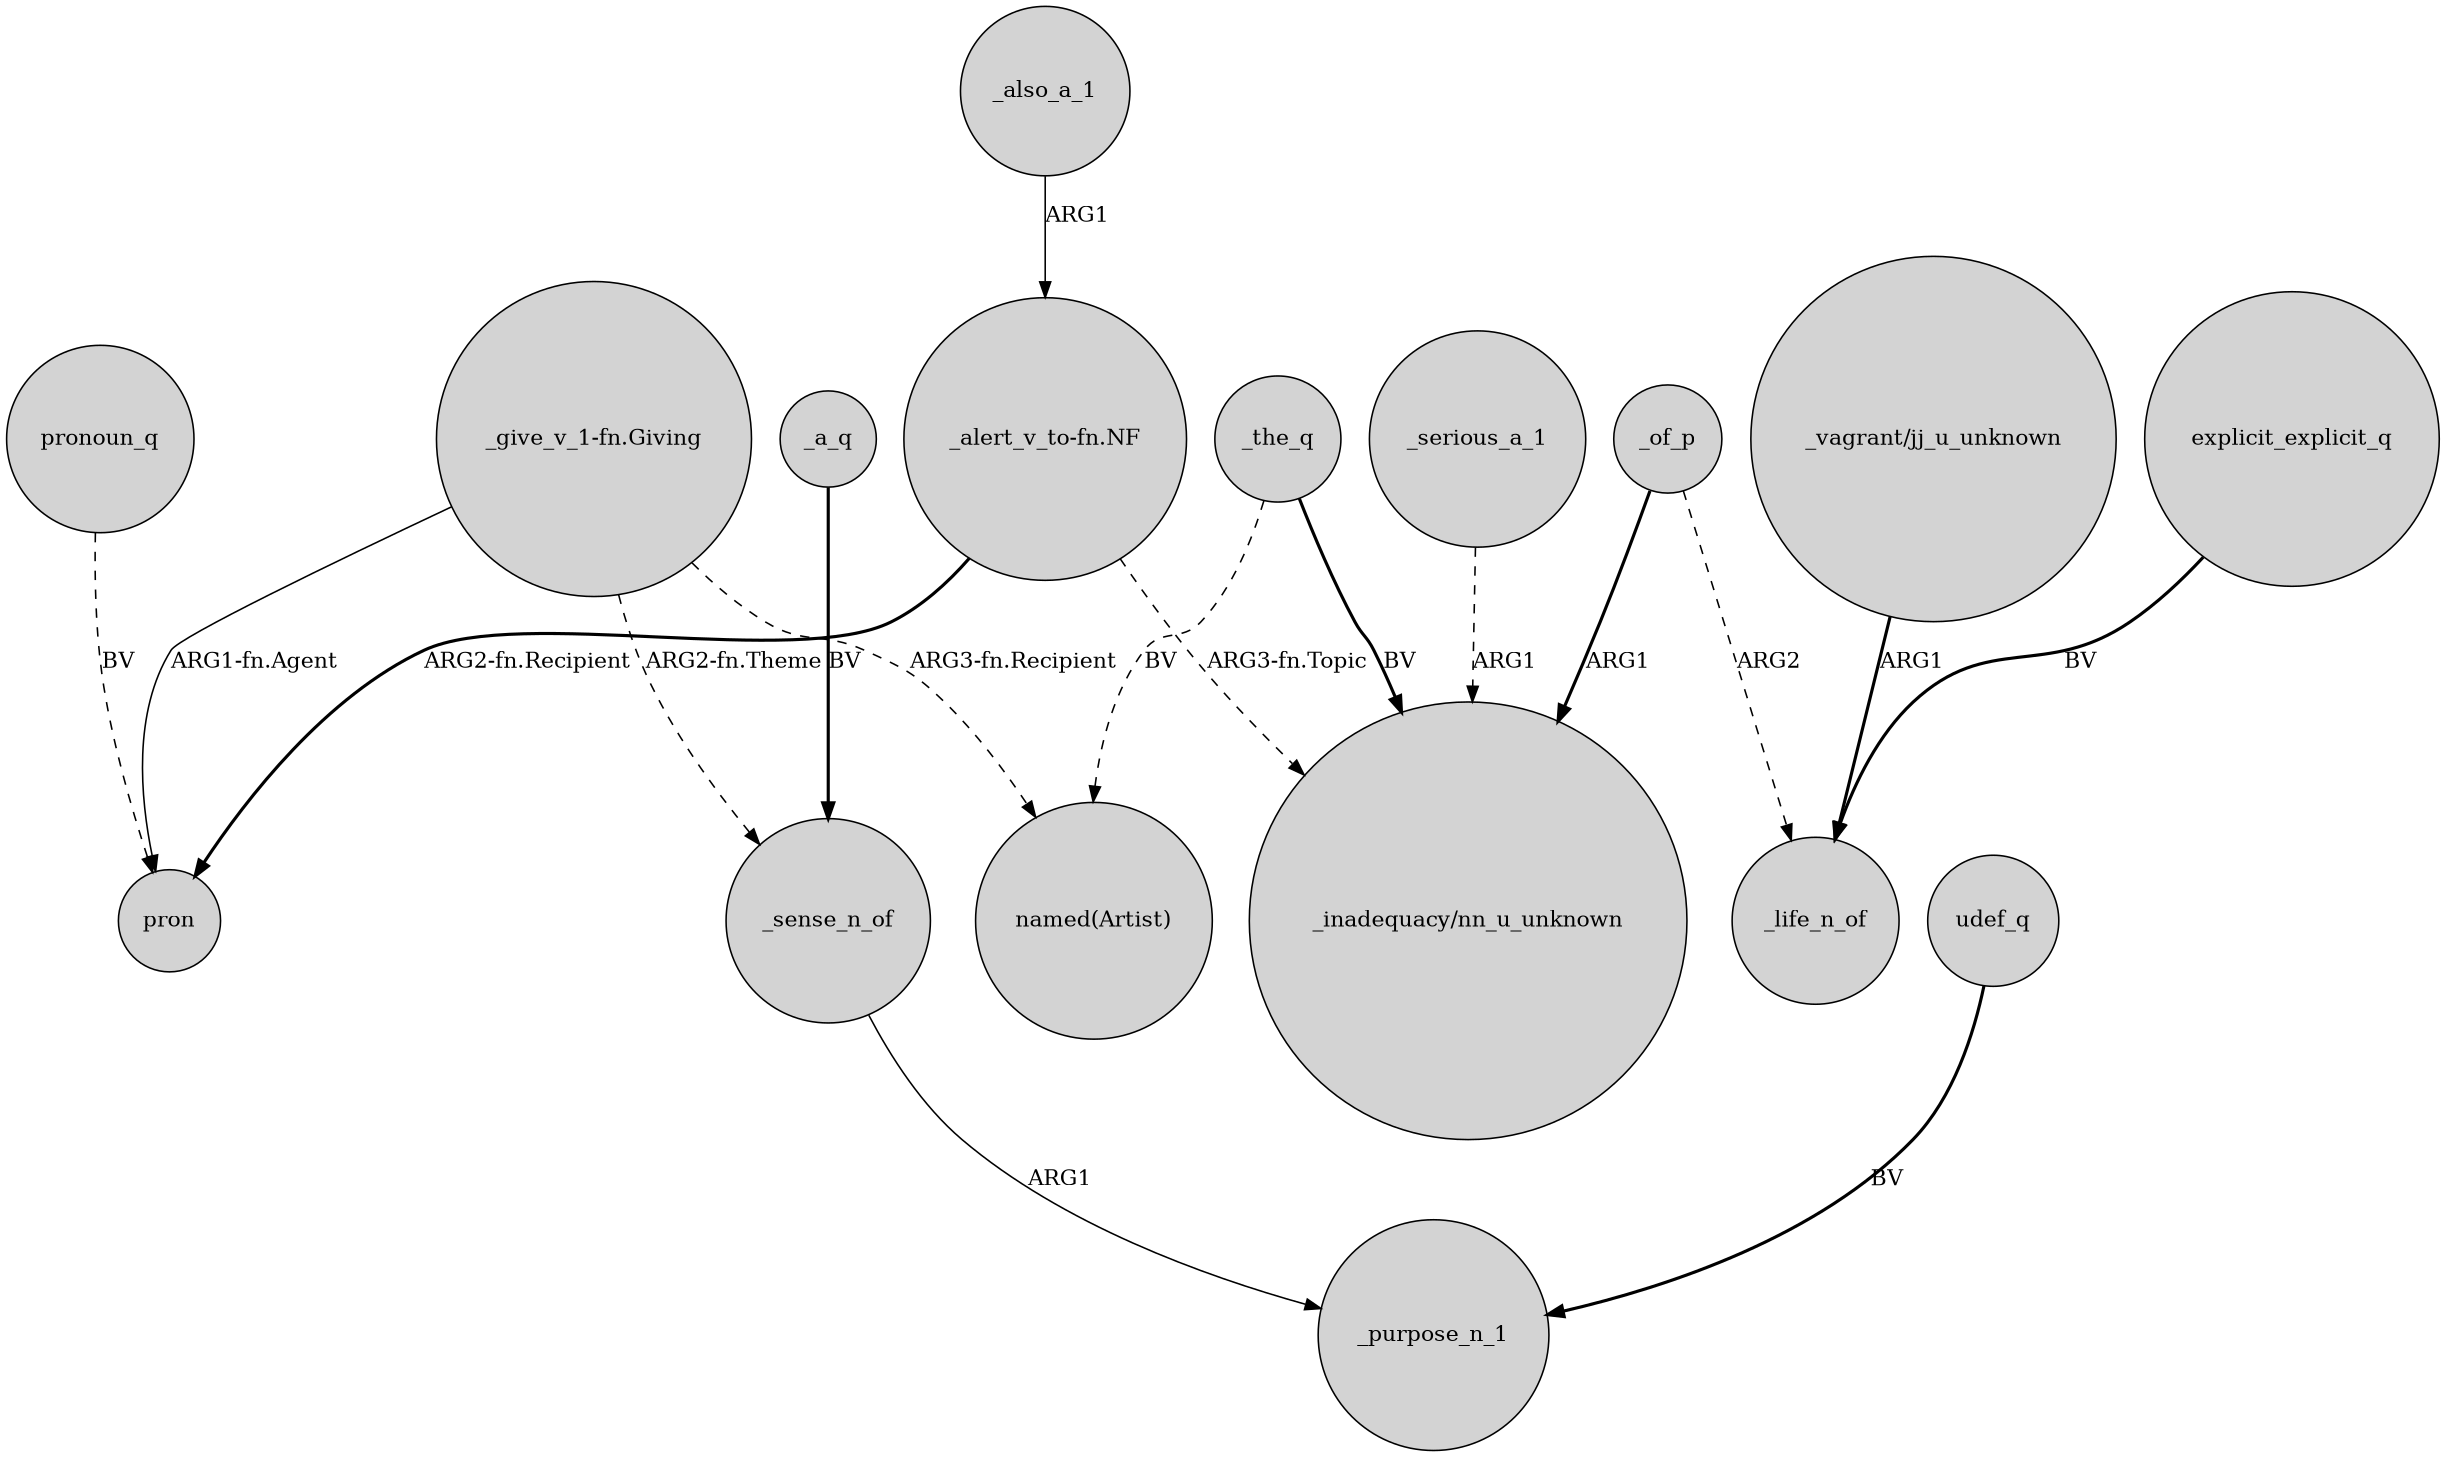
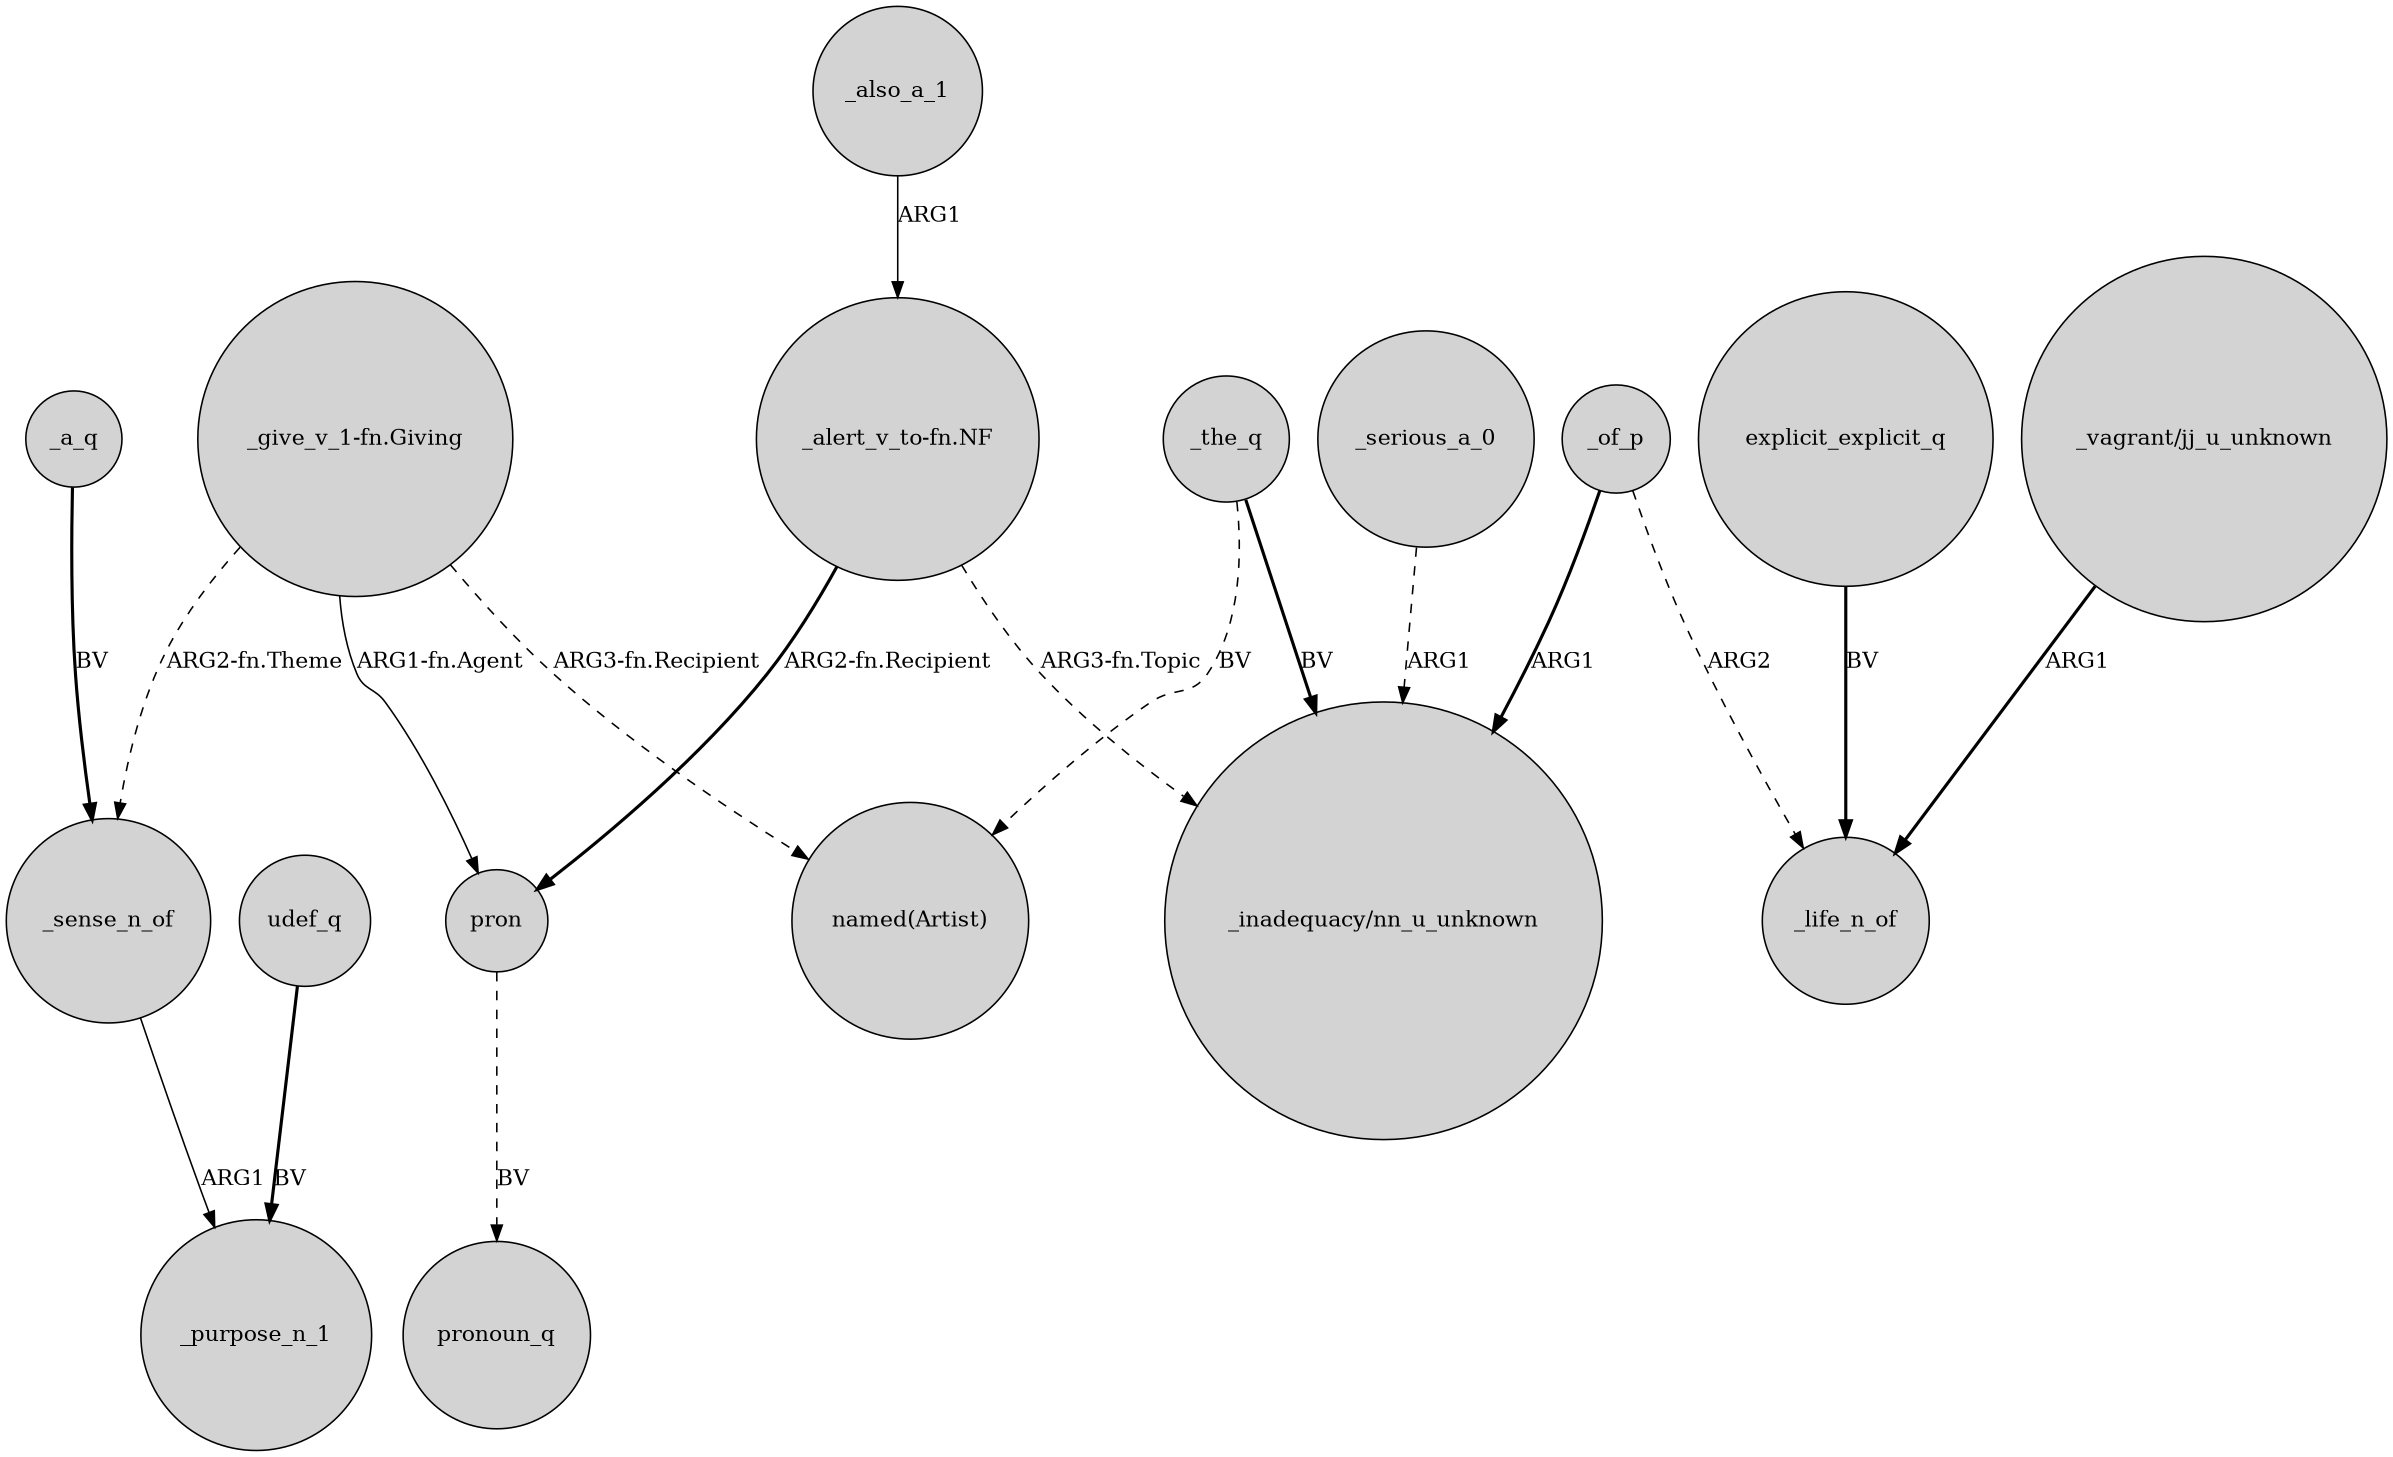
  digraph {
    node [shape=circle style=filled]
    edge [style=dashed]
    "_give_v_1-fn.Giving"
    "named(Artist)"
    _sense_n_of
    pron
    _purpose_n_1
    _a_q
    n7 [label=explicit_explicit_q]
    _life_n_of
    _also_a_1
    "_alert_v_to-fn.NF"
    "_inadequacy/nn_u_unknown"
    _the_q
    udef_q
    pronoun_q
    "_vagrant/jj_u_unknown"
-   _serious_a_1
+   _serious_a_1 [label=_serious_a_0]
    _of_p
    "_give_v_1-fn.Giving" -> "named(Artist)" [label="ARG3-fn.Recipient"]
    "_give_v_1-fn.Giving" -> _sense_n_of [label="ARG2-fn.Theme"]
    "_give_v_1-fn.Giving" -> pron [label="ARG1-fn.Agent" style=solid]
    _sense_n_of -> _purpose_n_1 [label=ARG1 style=solid]
    _a_q -> _sense_n_of [label=BV style=bold]
    n7 -> _life_n_of [label=BV style=bold]
    _also_a_1 -> "_alert_v_to-fn.NF" [label=ARG1 style=solid]
    "_alert_v_to-fn.NF" -> pron [label="ARG2-fn.Recipient" style=bold]
    "_alert_v_to-fn.NF" -> "_inadequacy/nn_u_unknown" [label="ARG3-fn.Topic"]
    _the_q -> "named(Artist)" [label=BV]
    _the_q -> "_inadequacy/nn_u_unknown" [label=BV style=bold]
    udef_q -> _purpose_n_1 [label=BV style=bold]
-   pronoun_q -> pron [label=BV]
+   pron -> pronoun_q [label=BV]
    "_vagrant/jj_u_unknown" -> _life_n_of [label=ARG1 style=bold]
    _serious_a_1 -> "_inadequacy/nn_u_unknown" [label=ARG1]
    _of_p -> _life_n_of [label=ARG2]
    _of_p -> "_inadequacy/nn_u_unknown" [label=ARG1 style=bold]
  }
